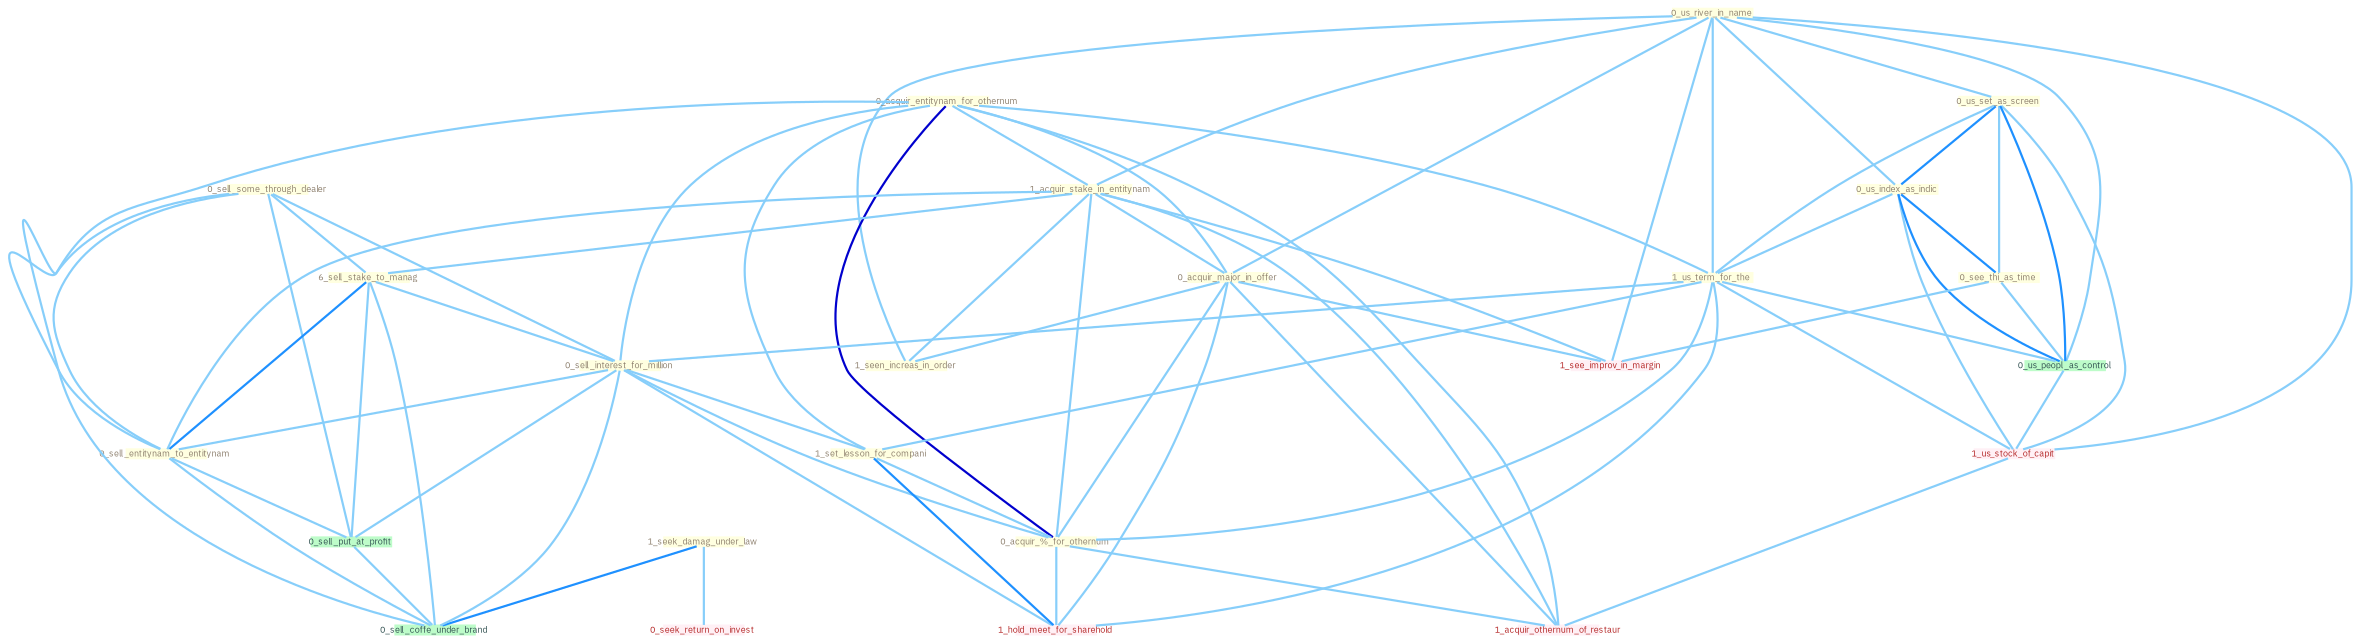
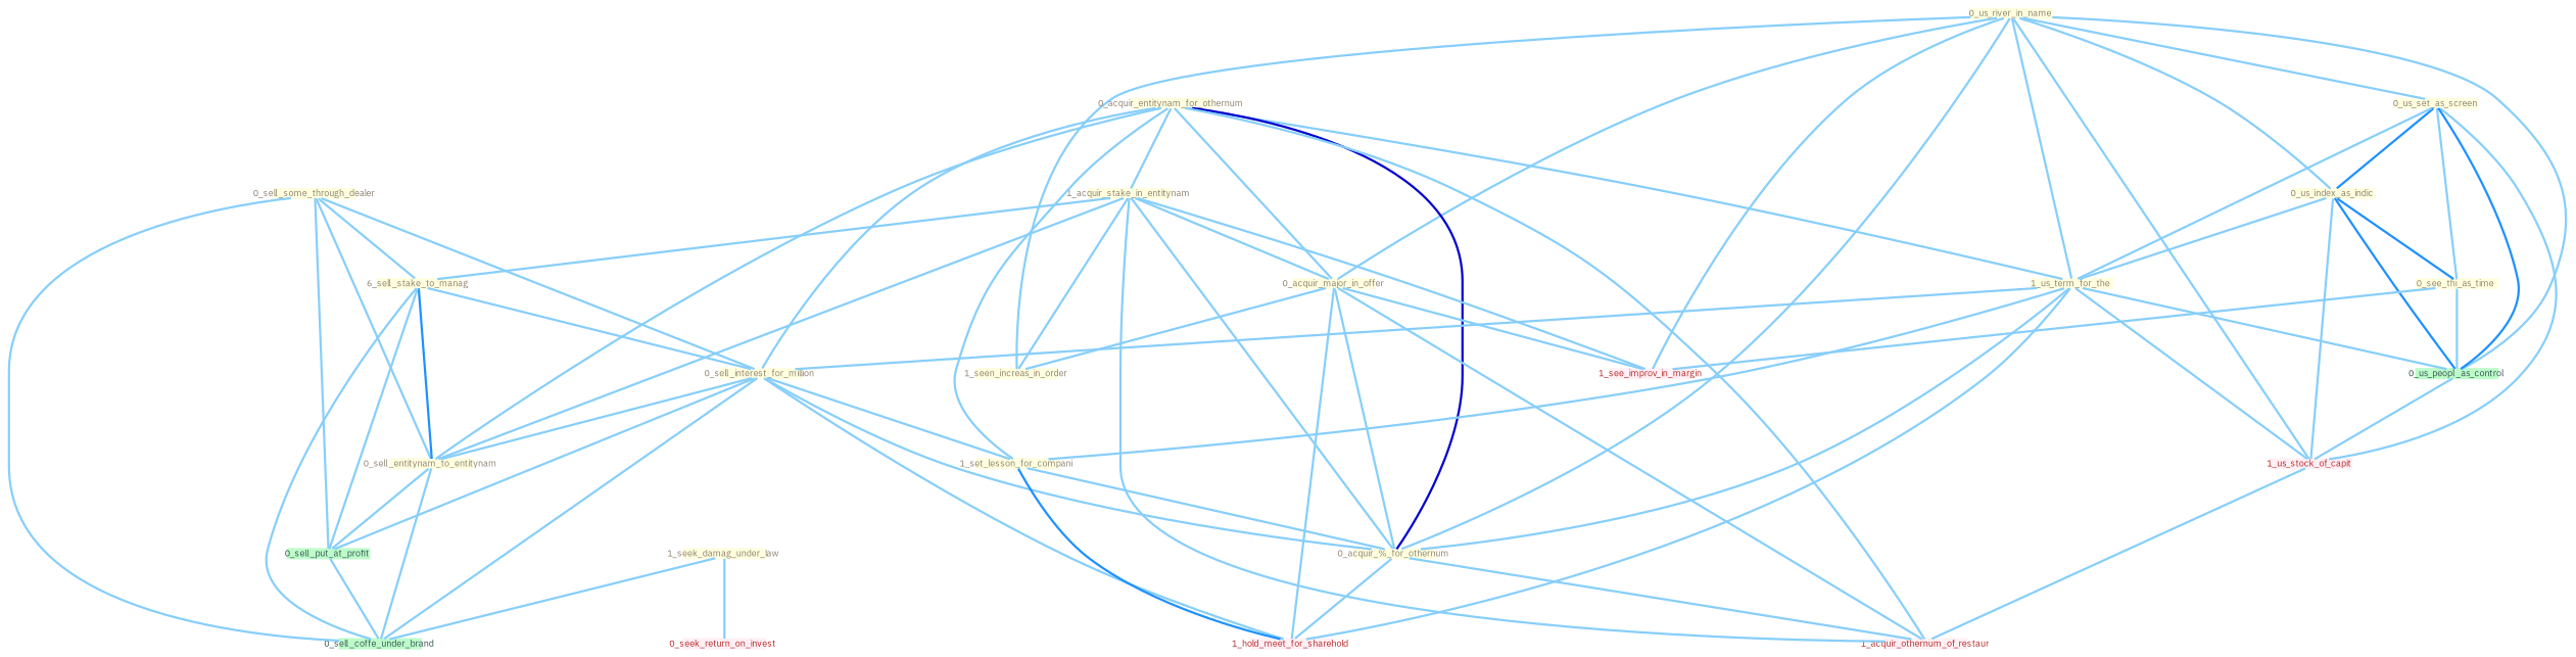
  graph {
    fontname="IBM Plex Sans"
    node [color="#ffffe0" fixedsize=true fontcolor="#8b7d6b" fontname="IBM Plex Sans" fontsize=4 shape=polygon style=filled]
    edge [color="#87cefa" fontname="IBM Plex Sans" w=1]
    "0_us_river_in_name " [height=.06 width=.5]
    "0_acquir_entitynam_for_othernum " [height=.06 width=.5]
    "0_us_set_as_screen " [height=.06 width=.5]
    "0_us_index_as_indic " [height=.06 width=.5]
    "1_us_term_for_the " [height=.06 width=.5]
    "1_acquir_stake_in_entitynam " [height=.06 width=.5]
    "0_sell_some_through_dealer " [height=.06 width=.5]
    "1_seek_damag_under_law " [height=.06 width=.5]
    "0_acquir_major_in_offer " [height=.06 width=.5]
    n10 [height=.06 label="6_sell_stake_to_manag" width=.5]
    "0_sell_interest_for_million " [height=.06 width=.5]
    "0_sell_entitynam_to_entitynam " [height=.06 width=.5]
    "0_see_thi_as_time " [height=.06 width=.5]
    n14 [height=.06 label="1_set_lesson_for_compani" width=.5]
    "1_seen_increas_in_order " [height=.06 width=.5]
    "0_acquir_%_for_othernum " [height=.06 width=.5]
    "0_seek_return_on_invest " [color="#fff0f5" fontcolor="#b22222" height=.06 width=.5]
    "1_us_stock_of_capit " [color="#fff0f5" fontcolor="#b22222" height=.06 width=.5]
    "1_see_improv_in_margin " [color="#fff0f5" fontcolor="#b22222" height=.06 width=.5]
    "1_hold_meet_for_sharehold " [color="#fff0f5" fontcolor="#b22222" height=.06 width=.5]
    "1_acquir_othernum_of_restaur " [color="#fff0f5" fontcolor="#b22222" height=.06 width=.5]
    "0_us_peopl_as_control " [color="#BDFCC9" fontcolor="#2f4f4f" height=.06 width=.5]
    "0_sell_put_at_profit " [color="#BDFCC9" fontcolor="#2f4f4f" height=.06 width=.5]
    "0_sell_coffe_under_brand " [color="#BDFCC9" fontcolor="#2f4f4f" height=.06 width=.5]
    subgraph sub_1 {
      "0_us_river_in_name "
      "0_acquir_entitynam_for_othernum "
      "0_us_set_as_screen "
      "0_us_index_as_indic "
      "1_us_term_for_the "
      "1_acquir_stake_in_entitynam "
      "0_sell_some_through_dealer "
      "1_seek_damag_under_law "
      "0_acquir_major_in_offer "
      n10
      "0_sell_interest_for_million "
      "0_sell_entitynam_to_entitynam "
      "0_see_thi_as_time "
      n14
      "1_seen_increas_in_order "
      "0_acquir_%_for_othernum "
    }
    subgraph sub_2 {
      "0_seek_return_on_invest "
      "1_us_stock_of_capit "
      "1_see_improv_in_margin "
      "1_hold_meet_for_sharehold "
      "1_acquir_othernum_of_restaur "
    }
    "0_us_river_in_name " -- "0_us_set_as_screen "
    "0_us_river_in_name " -- "0_us_index_as_indic "
    "0_us_river_in_name " -- "1_us_term_for_the "
-   "0_us_river_in_name " -- "1_acquir_stake_in_entitynam "
+   "0_us_river_in_name " -- "0_acquir_%_for_othernum "
    "0_us_river_in_name " -- "0_acquir_major_in_offer "
    "0_us_river_in_name " -- "1_seen_increas_in_order "
    "0_us_river_in_name " -- "1_us_stock_of_capit "
    "0_us_river_in_name " -- "1_see_improv_in_margin "
    "0_us_river_in_name " -- "0_us_peopl_as_control "
    "0_acquir_entitynam_for_othernum " -- "1_us_term_for_the "
    "0_acquir_entitynam_for_othernum " -- "1_acquir_stake_in_entitynam "
    "0_acquir_entitynam_for_othernum " -- "0_acquir_major_in_offer "
    "0_acquir_entitynam_for_othernum " -- "0_sell_interest_for_million "
    "0_acquir_entitynam_for_othernum " -- "0_sell_entitynam_to_entitynam "
    "0_acquir_entitynam_for_othernum " -- n14
    "0_acquir_entitynam_for_othernum " -- "0_acquir_%_for_othernum " [color="#0000cd" w=3]
    "0_acquir_entitynam_for_othernum " -- "1_acquir_othernum_of_restaur "
    "0_us_set_as_screen " -- "0_us_index_as_indic " [color="#1e90ff" w=2]
    "0_us_set_as_screen " -- "1_us_term_for_the "
    "0_us_set_as_screen " -- "0_see_thi_as_time "
    "0_us_set_as_screen " -- "1_us_stock_of_capit "
    "0_us_set_as_screen " -- "0_us_peopl_as_control " [color="#1e90ff" w=2]
    "0_us_index_as_indic " -- "1_us_term_for_the "
    "0_us_index_as_indic " -- "0_see_thi_as_time " [color="#1e90ff"]
    "0_us_index_as_indic " -- "1_us_stock_of_capit "
    "0_us_index_as_indic " -- "0_us_peopl_as_control " [color="#1e90ff" w=2]
    "1_us_term_for_the " -- "0_sell_interest_for_million "
    "1_us_term_for_the " -- n14
    "1_us_term_for_the " -- "0_acquir_%_for_othernum "
    "1_us_term_for_the " -- "1_us_stock_of_capit "
    "1_us_term_for_the " -- "1_hold_meet_for_sharehold "
    "1_us_term_for_the " -- "0_us_peopl_as_control "
    "1_acquir_stake_in_entitynam " -- "0_acquir_major_in_offer " [w=2]
    "1_acquir_stake_in_entitynam " -- n10
    "1_acquir_stake_in_entitynam " -- "0_sell_entitynam_to_entitynam "
    "1_acquir_stake_in_entitynam " -- "1_seen_increas_in_order "
    "1_acquir_stake_in_entitynam " -- "0_acquir_%_for_othernum "
    "1_acquir_stake_in_entitynam " -- "1_see_improv_in_margin "
    "1_acquir_stake_in_entitynam " -- "1_acquir_othernum_of_restaur "
    "0_sell_some_through_dealer " -- n10
    "0_sell_some_through_dealer " -- "0_sell_interest_for_million "
    "0_sell_some_through_dealer " -- "0_sell_entitynam_to_entitynam "
    "0_sell_some_through_dealer " -- "0_sell_put_at_profit "
    "0_sell_some_through_dealer " -- "0_sell_coffe_under_brand "
    "1_seek_damag_under_law " -- "0_seek_return_on_invest "
-   "1_seek_damag_under_law " -- "0_sell_coffe_under_brand " [color="#1e90ff"]
+   "1_seek_damag_under_law " -- "0_sell_coffe_under_brand "
    "0_acquir_major_in_offer " -- "1_seen_increas_in_order "
    "0_acquir_major_in_offer " -- "0_acquir_%_for_othernum "
    "0_acquir_major_in_offer " -- "1_see_improv_in_margin "
    "0_acquir_major_in_offer " -- "1_hold_meet_for_sharehold "
    "0_acquir_major_in_offer " -- "1_acquir_othernum_of_restaur "
    n10 -- "0_sell_interest_for_million "
    n10 -- "0_sell_entitynam_to_entitynam " [color="#1e90ff" w=2]
    n10 -- "0_sell_put_at_profit "
    n10 -- "0_sell_coffe_under_brand "
    "0_sell_interest_for_million " -- "0_sell_entitynam_to_entitynam "
    "0_sell_interest_for_million " -- n14
    "0_sell_interest_for_million " -- "0_acquir_%_for_othernum "
    "0_sell_interest_for_million " -- "1_hold_meet_for_sharehold "
    "0_sell_interest_for_million " -- "0_sell_put_at_profit "
    "0_sell_interest_for_million " -- "0_sell_coffe_under_brand "
    "0_sell_entitynam_to_entitynam " -- "0_sell_put_at_profit "
    "0_sell_entitynam_to_entitynam " -- "0_sell_coffe_under_brand "
    "0_see_thi_as_time " -- "1_see_improv_in_margin "
    "0_see_thi_as_time " -- "0_us_peopl_as_control "
    n14 -- "0_acquir_%_for_othernum "
    n14 -- "1_hold_meet_for_sharehold " [color="#1e90ff" w=2]
    "0_acquir_%_for_othernum " -- "1_hold_meet_for_sharehold "
    "0_acquir_%_for_othernum " -- "1_acquir_othernum_of_restaur "
    "1_us_stock_of_capit " -- "1_acquir_othernum_of_restaur "
    "0_us_peopl_as_control " -- "1_us_stock_of_capit "
    "0_sell_put_at_profit " -- "0_sell_coffe_under_brand "
  }
